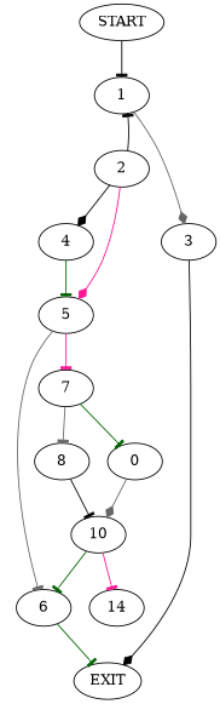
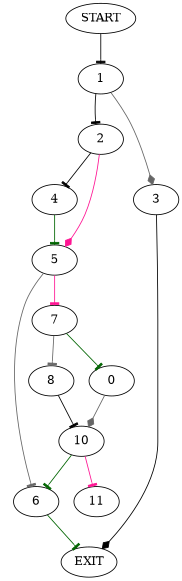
  digraph {
    edge [arrowhead=tee color=black]
    n1 [label=START]
    1
    2
    3
    n5 [label=EXIT]
    4
    5
    6
    7
    8
    n11 [label=0]
    10
-   11 [label=14]
+   11
    n1 -> 1
-   2 -> 1
+   1 -> 2
    1 -> 3 [arrowhead=diamond color=gray40]
-   2 -> 4 [arrowhead=diamond]
+   2 -> 4
    2 -> 5 [arrowhead=diamond color=deeppink]
    3 -> n5 [arrowhead=diamond]
    4 -> 5 [color=darkgreen]
    5 -> 6 [color=gray40]
    5 -> 7 [color=deeppink]
    6 -> n5 [color=darkgreen]
    7 -> 8 [color=gray40]
    7 -> n11 [color=darkgreen]
    8 -> 10
    n11 -> 10 [arrowhead=diamond color=gray40]
    10 -> 6 [color=darkgreen]
    10 -> 11 [color=deeppink]
  }
